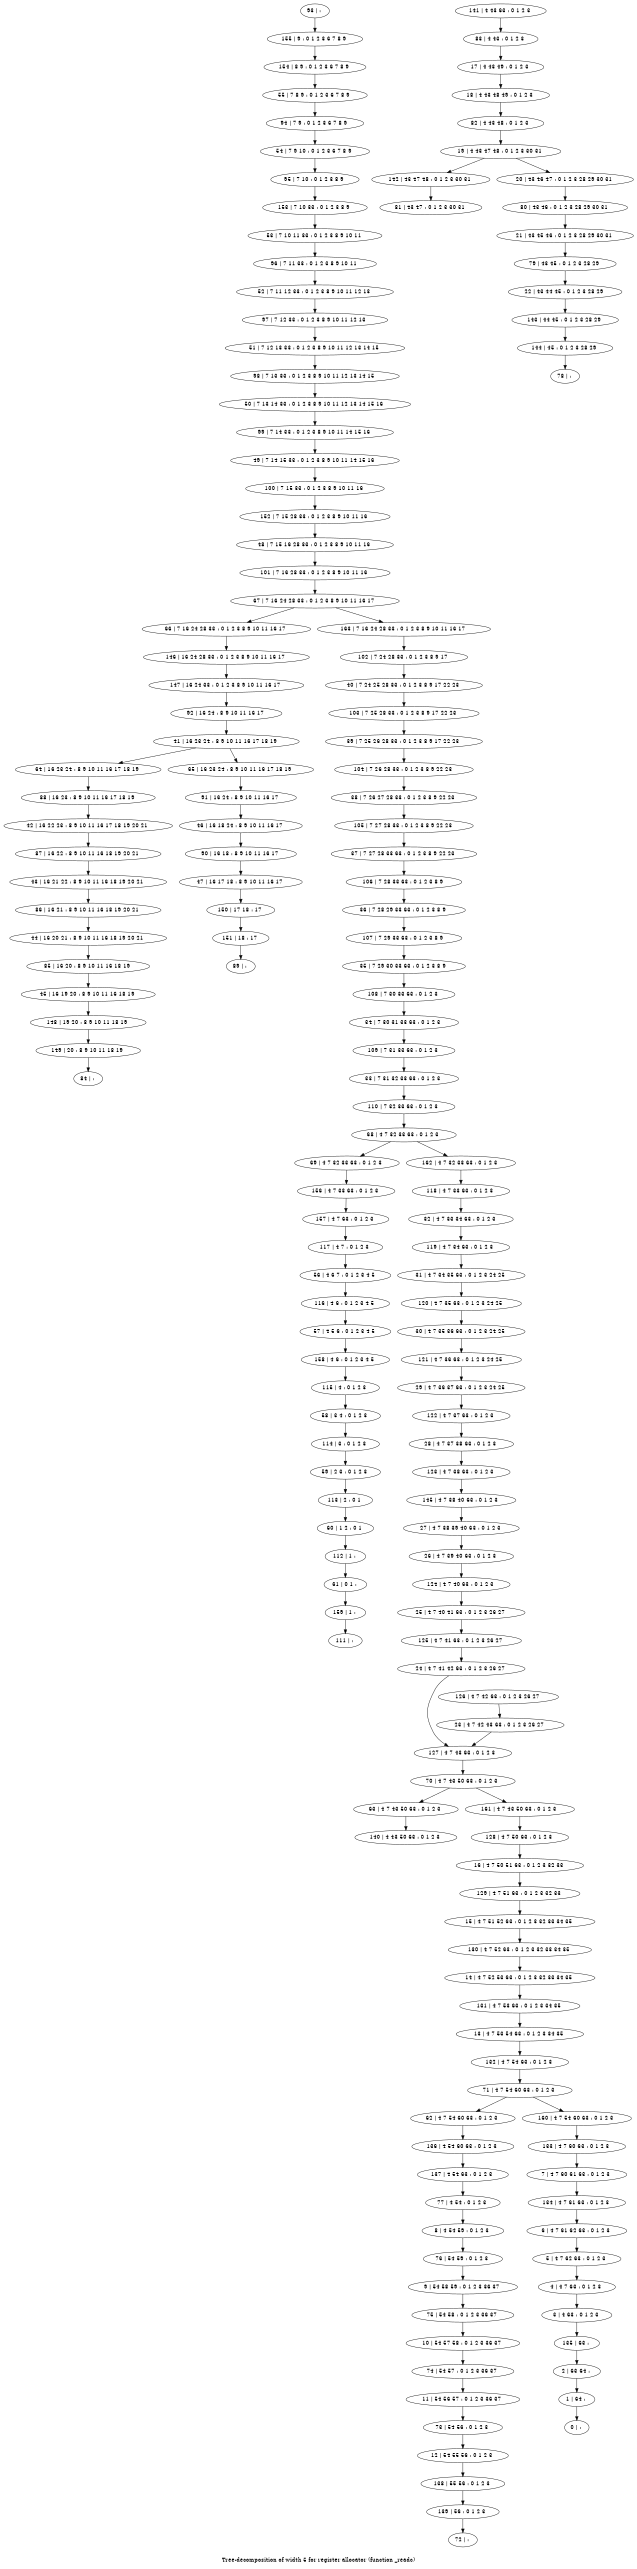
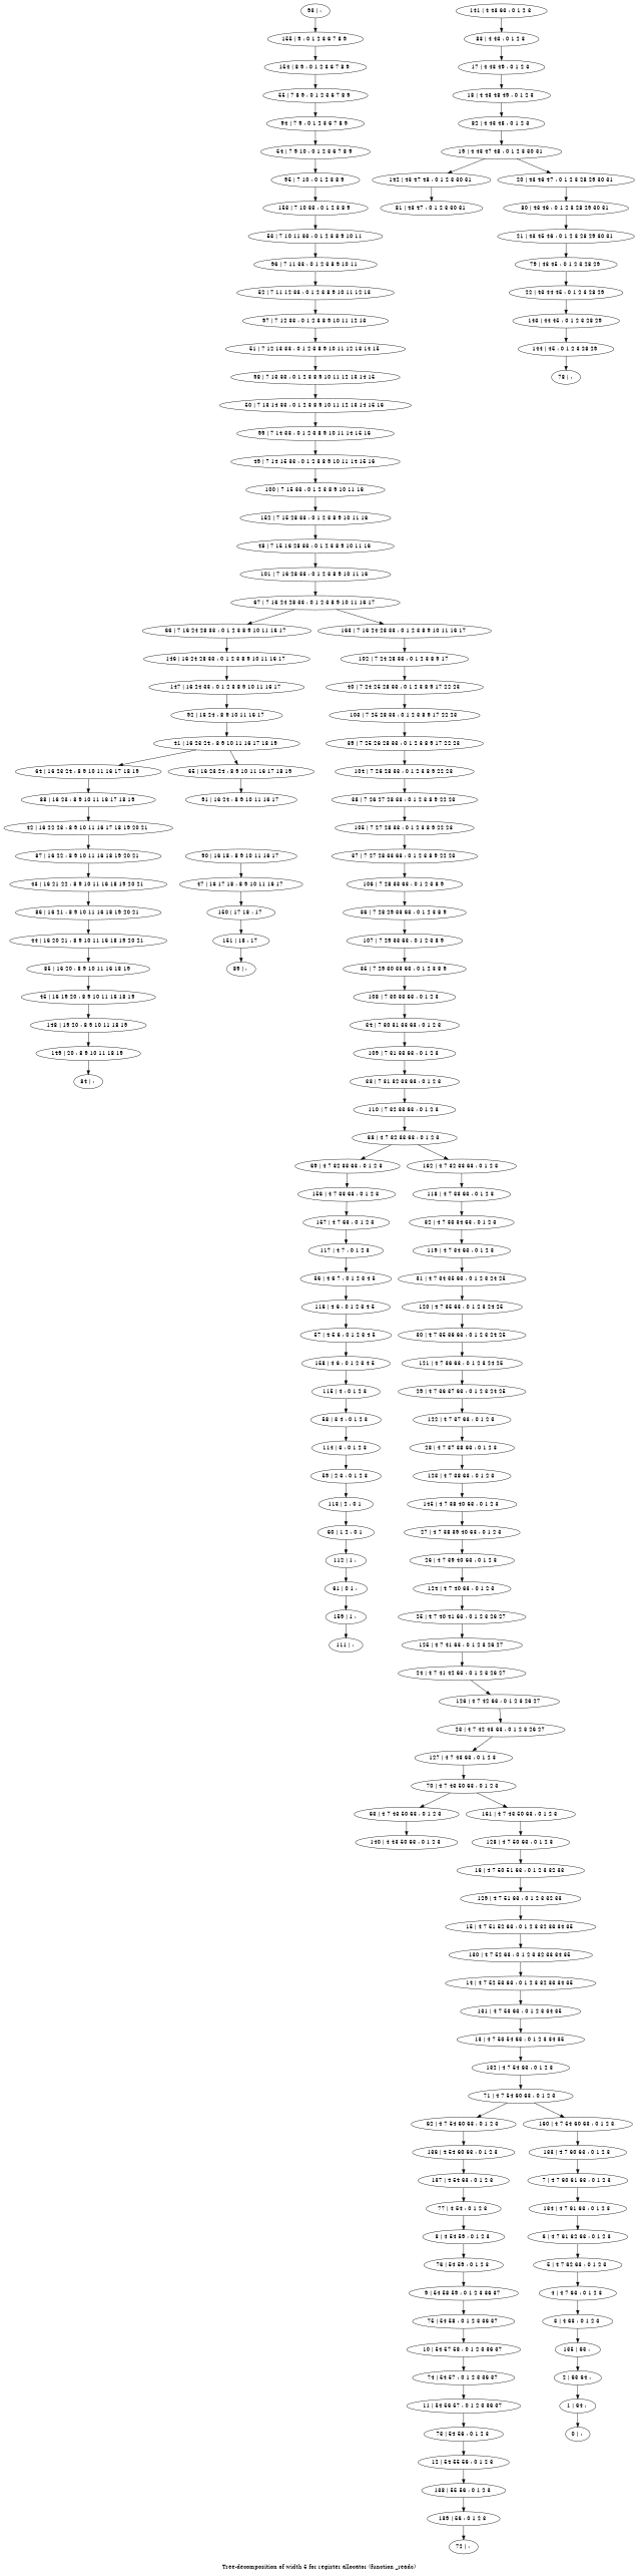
  digraph {
    label="Tree-decomposition of width 5 for register allocator (function _readc)"
    n1 [label="0 | : "]
    n2 [label="1 | 64 : "]
    n3 [label="2 | 63 64 : "]
    n4 [label="3 | 4 63 : 0 1 2 3 "]
    n5 [label="135 | 63 : "]
    n6 [label="4 | 4 7 63 : 0 1 2 3 "]
    n7 [label="5 | 4 7 62 63 : 0 1 2 3 "]
    n8 [label="6 | 4 7 61 62 63 : 0 1 2 3 "]
    n9 [label="7 | 4 7 60 61 63 : 0 1 2 3 "]
    n10 [label="134 | 4 7 61 63 : 0 1 2 3 "]
    n11 [label="8 | 4 54 59 : 0 1 2 3 "]
    n12 [label="76 | 54 59 : 0 1 2 3 "]
    n13 [label="9 | 54 58 59 : 0 1 2 3 36 37 "]
    n14 [label="75 | 54 58 : 0 1 2 3 36 37 "]
    n15 [label="10 | 54 57 58 : 0 1 2 3 36 37 "]
    n16 [label="74 | 54 57 : 0 1 2 3 36 37 "]
    n17 [label="11 | 54 56 57 : 0 1 2 3 36 37 "]
    n18 [label="73 | 54 56 : 0 1 2 3 "]
    n19 [label="12 | 54 55 56 : 0 1 2 3 "]
    n20 [label="138 | 55 56 : 0 1 2 3 "]
    n21 [label="139 | 56 : 0 1 2 3 "]
    n22 [label="13 | 4 7 53 54 63 : 0 1 2 3 34 35 "]
    n23 [label="132 | 4 7 54 63 : 0 1 2 3 "]
    n24 [label="71 | 4 7 54 60 63 : 0 1 2 3 "]
    n25 [label="14 | 4 7 52 53 63 : 0 1 2 3 32 33 34 35 "]
    n26 [label="131 | 4 7 53 63 : 0 1 2 3 34 35 "]
    n27 [label="15 | 4 7 51 52 63 : 0 1 2 3 32 33 34 35 "]
    n28 [label="130 | 4 7 52 63 : 0 1 2 3 32 33 34 35 "]
    n29 [label="16 | 4 7 50 51 63 : 0 1 2 3 32 33 "]
    n30 [label="129 | 4 7 51 63 : 0 1 2 3 32 33 "]
    n31 [label="17 | 4 43 49 : 0 1 2 3 "]
    n32 [label="18 | 4 43 48 49 : 0 1 2 3 "]
    n33 [label="82 | 4 43 48 : 0 1 2 3 "]
    n34 [label="19 | 4 43 47 48 : 0 1 2 3 30 31 "]
    n35 [label="142 | 43 47 48 : 0 1 2 3 30 31 "]
    n36 [label="20 | 43 46 47 : 0 1 2 3 28 29 30 31 "]
    n37 [label="81 | 43 47 : 0 1 2 3 30 31 "]
    n38 [label="80 | 43 46 : 0 1 2 3 28 29 30 31 "]
    n39 [label="21 | 43 45 46 : 0 1 2 3 28 29 30 31 "]
    n40 [label="79 | 43 45 : 0 1 2 3 28 29 "]
    n41 [label="22 | 43 44 45 : 0 1 2 3 28 29 "]
    n42 [label="143 | 44 45 : 0 1 2 3 28 29 "]
    n43 [label="144 | 45 : 0 1 2 3 28 29 "]
    n44 [label="23 | 4 7 42 43 63 : 0 1 2 3 26 27 "]
    n45 [label="127 | 4 7 43 63 : 0 1 2 3 "]
    n46 [label="70 | 4 7 43 50 63 : 0 1 2 3 "]
    n47 [label="24 | 4 7 41 42 63 : 0 1 2 3 26 27 "]
    n48 [label="126 | 4 7 42 63 : 0 1 2 3 26 27 "]
    n49 [label="25 | 4 7 40 41 63 : 0 1 2 3 26 27 "]
    n50 [label="125 | 4 7 41 63 : 0 1 2 3 26 27 "]
    n51 [label="26 | 4 7 39 40 63 : 0 1 2 3 "]
    n52 [label="124 | 4 7 40 63 : 0 1 2 3 "]
    n53 [label="27 | 4 7 38 39 40 63 : 0 1 2 3 "]
    n54 [label="28 | 4 7 37 38 63 : 0 1 2 3 "]
    n55 [label="123 | 4 7 38 63 : 0 1 2 3 "]
    n56 [label="145 | 4 7 38 40 63 : 0 1 2 3 "]
    n57 [label="29 | 4 7 36 37 63 : 0 1 2 3 24 25 "]
    n58 [label="122 | 4 7 37 63 : 0 1 2 3 "]
    n59 [label="30 | 4 7 35 36 63 : 0 1 2 3 24 25 "]
    n60 [label="121 | 4 7 36 63 : 0 1 2 3 24 25 "]
    n61 [label="31 | 4 7 34 35 63 : 0 1 2 3 24 25 "]
    n62 [label="120 | 4 7 35 63 : 0 1 2 3 24 25 "]
    n63 [label="32 | 4 7 33 34 63 : 0 1 2 3 "]
    n64 [label="119 | 4 7 34 63 : 0 1 2 3 "]
    n65 [label="33 | 7 31 32 33 63 : 0 1 2 3 "]
    n66 [label="110 | 7 32 33 63 : 0 1 2 3 "]
    n67 [label="68 | 4 7 32 33 63 : 0 1 2 3 "]
    n68 [label="34 | 7 30 31 33 63 : 0 1 2 3 "]
    n69 [label="109 | 7 31 33 63 : 0 1 2 3 "]
    n70 [label="35 | 7 29 30 33 63 : 0 1 2 3 8 9 "]
    n71 [label="108 | 7 30 33 63 : 0 1 2 3 "]
    n72 [label="36 | 7 28 29 33 63 : 0 1 2 3 8 9 "]
    n73 [label="107 | 7 29 33 63 : 0 1 2 3 8 9 "]
    n74 [label="37 | 7 27 28 33 63 : 0 1 2 3 8 9 22 23 "]
    n75 [label="106 | 7 28 33 63 : 0 1 2 3 8 9 "]
    n76 [label="38 | 7 26 27 28 33 : 0 1 2 3 8 9 22 23 "]
    n77 [label="105 | 7 27 28 33 : 0 1 2 3 8 9 22 23 "]
    n78 [label="39 | 7 25 26 28 33 : 0 1 2 3 8 9 17 22 23 "]
    n79 [label="104 | 7 26 28 33 : 0 1 2 3 8 9 22 23 "]
    n80 [label="40 | 7 24 25 28 33 : 0 1 2 3 8 9 17 22 23 "]
    n81 [label="103 | 7 25 28 33 : 0 1 2 3 8 9 17 22 23 "]
    n82 [label="41 | 16 23 24 : 8 9 10 11 16 17 18 19 "]
    n83 [label="64 | 16 23 24 : 8 9 10 11 16 17 18 19 "]
    n84 [label="65 | 16 23 24 : 8 9 10 11 16 17 18 19 "]
    n85 [label="88 | 16 23 : 8 9 10 11 16 17 18 19 "]
    n86 [label="91 | 16 24 : 8 9 10 11 16 17 "]
    n87 [label="42 | 16 22 23 : 8 9 10 11 16 17 18 19 20 21 "]
    n88 [label="87 | 16 22 : 8 9 10 11 16 18 19 20 21 "]
    n89 [label="43 | 16 21 22 : 8 9 10 11 16 18 19 20 21 "]
    n90 [label="86 | 16 21 : 8 9 10 11 16 18 19 20 21 "]
    n91 [label="44 | 16 20 21 : 8 9 10 11 16 18 19 20 21 "]
    n92 [label="85 | 16 20 : 8 9 10 11 16 18 19 "]
    n93 [label="45 | 16 19 20 : 8 9 10 11 16 18 19 "]
    n94 [label="148 | 19 20 : 8 9 10 11 18 19 "]
    n95 [label="149 | 20 : 8 9 10 11 18 19 "]
-   n96 [label="46 | 16 18 24 : 8 9 10 11 16 17 "]
    n97 [label="90 | 16 18 : 8 9 10 11 16 17 "]
    n98 [label="47 | 16 17 18 : 8 9 10 11 16 17 "]
    n99 [label="150 | 17 18 : 17 "]
    n100 [label="151 | 18 : 17 "]
    n101 [label="48 | 7 15 16 28 33 : 0 1 2 3 8 9 10 11 16 "]
    n102 [label="101 | 7 16 28 33 : 0 1 2 3 8 9 10 11 16 "]
    n103 [label="67 | 7 16 24 28 33 : 0 1 2 3 8 9 10 11 16 17 "]
    n104 [label="49 | 7 14 15 33 : 0 1 2 3 8 9 10 11 14 15 16 "]
    n105 [label="100 | 7 15 33 : 0 1 2 3 8 9 10 11 16 "]
    n106 [label="152 | 7 15 28 33 : 0 1 2 3 8 9 10 11 16 "]
    n107 [label="50 | 7 13 14 33 : 0 1 2 3 8 9 10 11 12 13 14 15 16 "]
    n108 [label="99 | 7 14 33 : 0 1 2 3 8 9 10 11 14 15 16 "]
    n109 [label="51 | 7 12 13 33 : 0 1 2 3 8 9 10 11 12 13 14 15 "]
    n110 [label="98 | 7 13 33 : 0 1 2 3 8 9 10 11 12 13 14 15 "]
    n111 [label="52 | 7 11 12 33 : 0 1 2 3 8 9 10 11 12 13 "]
    n112 [label="97 | 7 12 33 : 0 1 2 3 8 9 10 11 12 13 "]
    n113 [label="53 | 7 10 11 33 : 0 1 2 3 8 9 10 11 "]
    n114 [label="96 | 7 11 33 : 0 1 2 3 8 9 10 11 "]
    n115 [label="54 | 7 9 10 : 0 1 2 3 6 7 8 9 "]
    n116 [label="95 | 7 10 : 0 1 2 3 8 9 "]
    n117 [label="153 | 7 10 33 : 0 1 2 3 8 9 "]
    n118 [label="55 | 7 8 9 : 0 1 2 3 6 7 8 9 "]
    n119 [label="94 | 7 9 : 0 1 2 3 6 7 8 9 "]
    n120 [label="56 | 4 6 7 : 0 1 2 3 4 5 "]
    n121 [label="116 | 4 6 : 0 1 2 3 4 5 "]
    n122 [label="57 | 4 5 6 : 0 1 2 3 4 5 "]
    n123 [label="158 | 4 6 : 0 1 2 3 4 5 "]
    n124 [label="115 | 4 : 0 1 2 3 "]
    n125 [label="58 | 3 4 : 0 1 2 3 "]
    n126 [label="114 | 3 : 0 1 2 3 "]
    n127 [label="59 | 2 3 : 0 1 2 3 "]
    n128 [label="113 | 2 : 0 1 "]
    n129 [label="60 | 1 2 : 0 1 "]
    n130 [label="112 | 1 : "]
    n131 [label="61 | 0 1 : "]
    n132 [label="159 | 1 : "]
    n133 [label="111 | : "]
    n134 [label="62 | 4 7 54 60 63 : 0 1 2 3 "]
    n135 [label="136 | 4 54 60 63 : 0 1 2 3 "]
    n136 [label="137 | 4 54 63 : 0 1 2 3 "]
    n137 [label="63 | 4 7 43 50 63 : 0 1 2 3 "]
    n138 [label="140 | 4 43 50 63 : 0 1 2 3 "]
    n139 [label="66 | 7 16 24 28 33 : 0 1 2 3 8 9 10 11 16 17 "]
    n140 [label="146 | 16 24 28 33 : 0 1 2 3 8 9 10 11 16 17 "]
    n141 [label="147 | 16 24 33 : 0 1 2 3 8 9 10 11 16 17 "]
    n142 [label="163 | 7 16 24 28 33 : 0 1 2 3 8 9 10 11 16 17 "]
    n143 [label="102 | 7 24 28 33 : 0 1 2 3 8 9 17 "]
    n144 [label="69 | 4 7 32 33 63 : 0 1 2 3 "]
    n145 [label="162 | 4 7 32 33 63 : 0 1 2 3 "]
    n146 [label="156 | 4 7 33 63 : 0 1 2 3 "]
    n147 [label="118 | 4 7 33 63 : 0 1 2 3 "]
    n148 [label="157 | 4 7 63 : 0 1 2 3 "]
    n149 [label="161 | 4 7 43 50 63 : 0 1 2 3 "]
    n150 [label="128 | 4 7 50 63 : 0 1 2 3 "]
    n151 [label="160 | 4 7 54 60 63 : 0 1 2 3 "]
    n152 [label="133 | 4 7 60 63 : 0 1 2 3 "]
    n153 [label="72 | : "]
    n154 [label="77 | 4 54 : 0 1 2 3 "]
    n155 [label="78 | : "]
    n156 [label="83 | 4 43 : 0 1 2 3 "]
    n157 [label="84 | : "]
    n158 [label="89 | : "]
    n159 [label="92 | 16 24 : 8 9 10 11 16 17 "]
    n160 [label="93 | : "]
    n161 [label="155 | 9 : 0 1 2 3 6 7 8 9 "]
    n162 [label="154 | 8 9 : 0 1 2 3 6 7 8 9 "]
    n163 [label="117 | 4 7 : 0 1 2 3 "]
    n164 [label="141 | 4 43 63 : 0 1 2 3 "]
    n2 -> n1
    n3 -> n2
    n4 -> n5
    n5 -> n3
    n6 -> n4
    n7 -> n6
    n8 -> n7
    n9 -> n10
    n10 -> n8
    n11 -> n12
    n12 -> n13
    n13 -> n14
    n14 -> n15
    n15 -> n16
    n16 -> n17
    n17 -> n18
    n18 -> n19
    n19 -> n20
    n20 -> n21
    n21 -> n153
    n22 -> n23
    n23 -> n24
    n24 -> n134
    n24 -> n151
    n25 -> n26
    n26 -> n22
    n27 -> n28
    n28 -> n25
    n29 -> n30
    n30 -> n27
    n31 -> n32
    n32 -> n33
    n33 -> n34
    n34 -> n35
    n34 -> n36
    n35 -> n37
    n36 -> n38
    n38 -> n39
    n39 -> n40
    n40 -> n41
    n41 -> n42
    n42 -> n43
    n43 -> n155
    n44 -> n45
    n45 -> n46
    n46 -> n137
    n46 -> n149
-   n47 -> n45
+   n47 -> n48
    n48 -> n44
    n49 -> n50
    n50 -> n47
    n51 -> n52
    n52 -> n49
    n53 -> n51
    n54 -> n55
    n55 -> n56
    n56 -> n53
    n57 -> n58
    n58 -> n54
    n59 -> n60
    n60 -> n57
    n61 -> n62
    n62 -> n59
    n63 -> n64
    n64 -> n61
    n65 -> n66
    n66 -> n67
    n67 -> n144
    n67 -> n145
    n68 -> n69
    n69 -> n65
    n70 -> n71
    n71 -> n68
    n72 -> n73
    n73 -> n70
    n74 -> n75
    n75 -> n72
    n76 -> n77
    n77 -> n74
    n78 -> n79
    n79 -> n76
    n80 -> n81
    n81 -> n78
    n82 -> n83
    n82 -> n84
    n83 -> n85
    n84 -> n86
    n85 -> n87
-   n86 -> n96
    n87 -> n88
    n88 -> n89
    n89 -> n90
    n90 -> n91
    n91 -> n92
    n92 -> n93
    n93 -> n94
    n94 -> n95
    n95 -> n157
-   n96 -> n97
    n97 -> n98
    n98 -> n99
    n99 -> n100
    n100 -> n158
    n101 -> n102
    n102 -> n103
    n103 -> n139
    n103 -> n142
    n104 -> n105
    n105 -> n106
    n106 -> n101
    n107 -> n108
    n108 -> n104
    n109 -> n110
    n110 -> n107
    n111 -> n112
    n112 -> n109
    n113 -> n114
    n114 -> n111
    n115 -> n116
    n116 -> n117
    n117 -> n113
    n118 -> n119
    n119 -> n115
    n120 -> n121
    n121 -> n122
    n122 -> n123
    n123 -> n124
    n124 -> n125
    n125 -> n126
    n126 -> n127
    n127 -> n128
    n128 -> n129
    n129 -> n130
    n130 -> n131
    n131 -> n132
    n132 -> n133
    n134 -> n135
    n135 -> n136
    n136 -> n154
    n137 -> n138
    n139 -> n140
    n140 -> n141
    n141 -> n159
    n142 -> n143
    n143 -> n80
    n144 -> n146
    n145 -> n147
    n146 -> n148
    n147 -> n63
    n148 -> n163
    n149 -> n150
    n150 -> n29
    n151 -> n152
    n152 -> n9
    n154 -> n11
    n156 -> n31
    n159 -> n82
    n160 -> n161
    n161 -> n162
    n162 -> n118
    n163 -> n120
    n164 -> n156
  }
